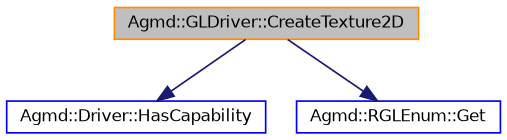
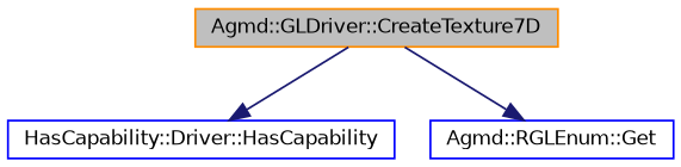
  digraph {
    rankdir=TB
    node [color=blue fillcolor=white fontname=Helvetica fontsize=10 shape=record style=filled]
    edge [arrowhead=normal color=midnightblue fontname=Helvetica fontsize=10 labelfontname=Helvetica labelfontsize=10 style=solid]
-   n1 [color=darkorange fillcolor=grey75 fontcolor=black height=0.2 label="Agmd::GLDriver::CreateTexture2D" width=0.4]
-   n2 [height=0.2 label="Agmd::Driver::HasCapability" width=0.4]
+   n1 [color=darkorange fillcolor=grey75 fontcolor=black height=0.2 label="Agmd::GLDriver::CreateTexture7D" width=0.4]
+   n2 [height=0.2 label="HasCapability::Driver::HasCapability" width=0.4]
    n3 [height=0.2 label="Agmd::RGLEnum::Get" width=0.4]
    n1 -> n2
    n1 -> n3
  }
